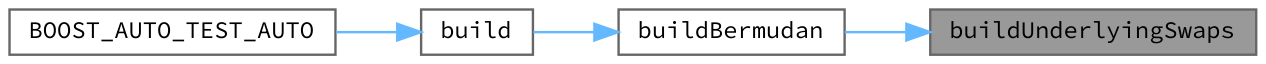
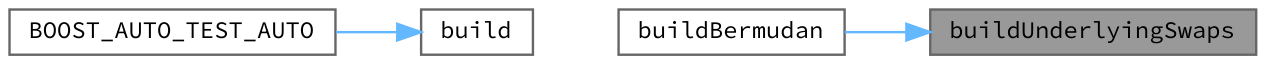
  digraph {
    fontname="Source Code Pro"
    rankdir=RL
    node [color=grey40 fillcolor=white fontname="Source Code Pro" fontsize=10 shape=box style=filled]
    edge [color=steelblue1 dir=back fontname="Source Code Pro" fontsize=10 labelfontname=Helvetica labelfontsize=10 style=solid]
    n1 [color=gray40 fillcolor=grey60 fontcolor=black height=0.2 label=buildUnderlyingSwaps width=0.4]
    n2 [height=0.2 label=buildBermudan width=0.4]
    n3 [height=0.2 label=build width=0.4]
    n4 [height=0.2 label=BOOST_AUTO_TEST_AUTO width=0.4]
    n1 -> n2
-   n2 -> n3
    n3 -> n4
  }
